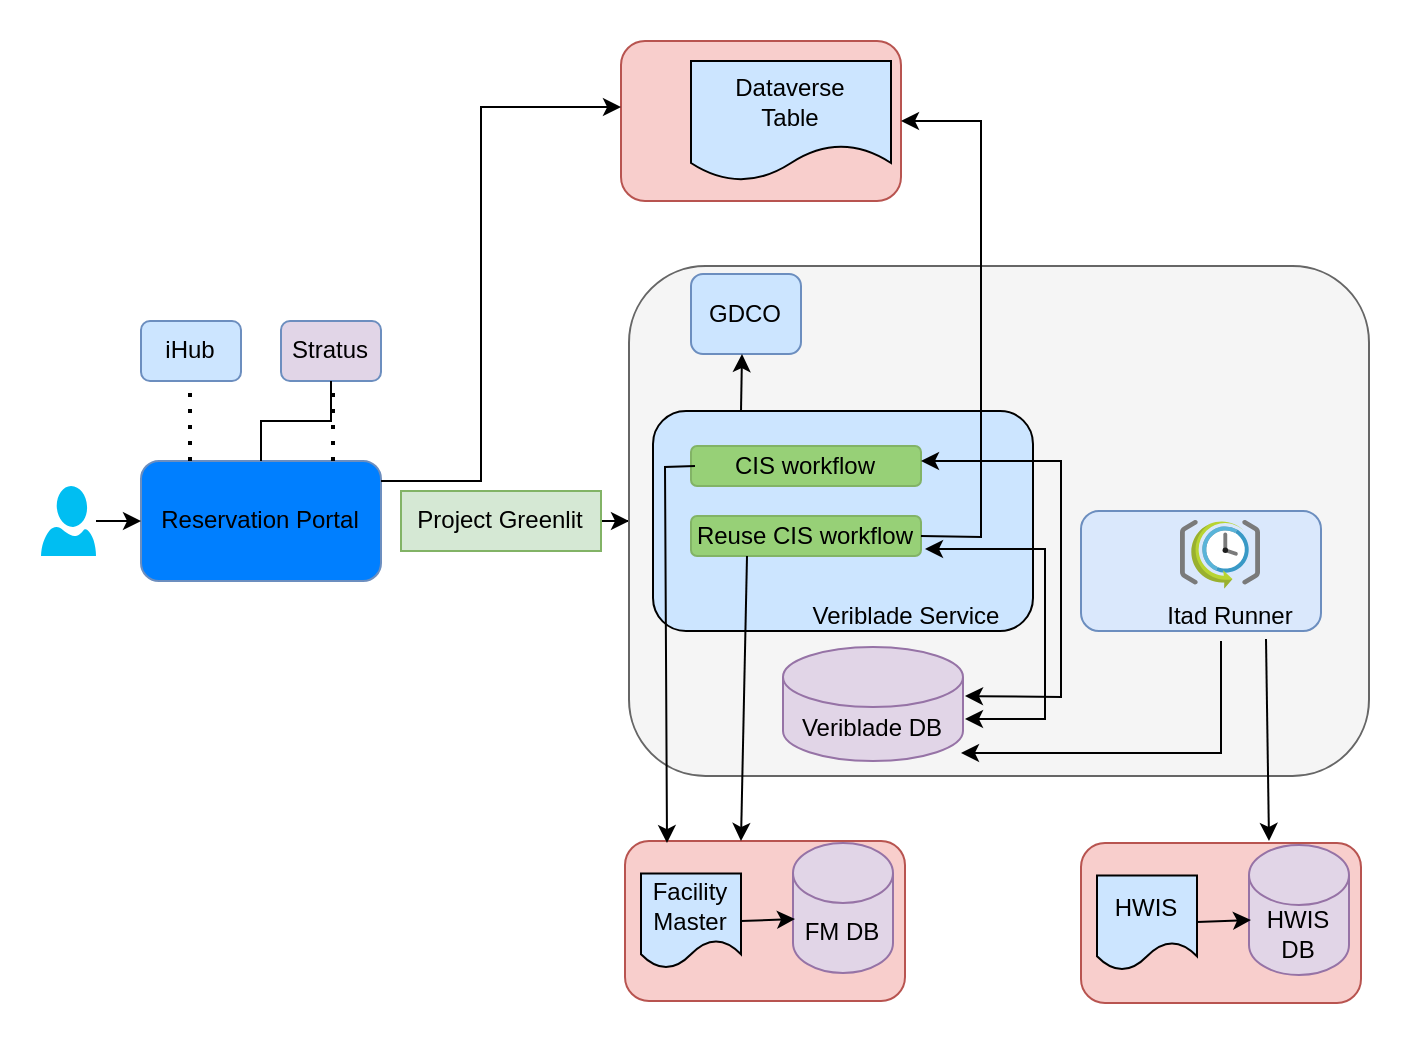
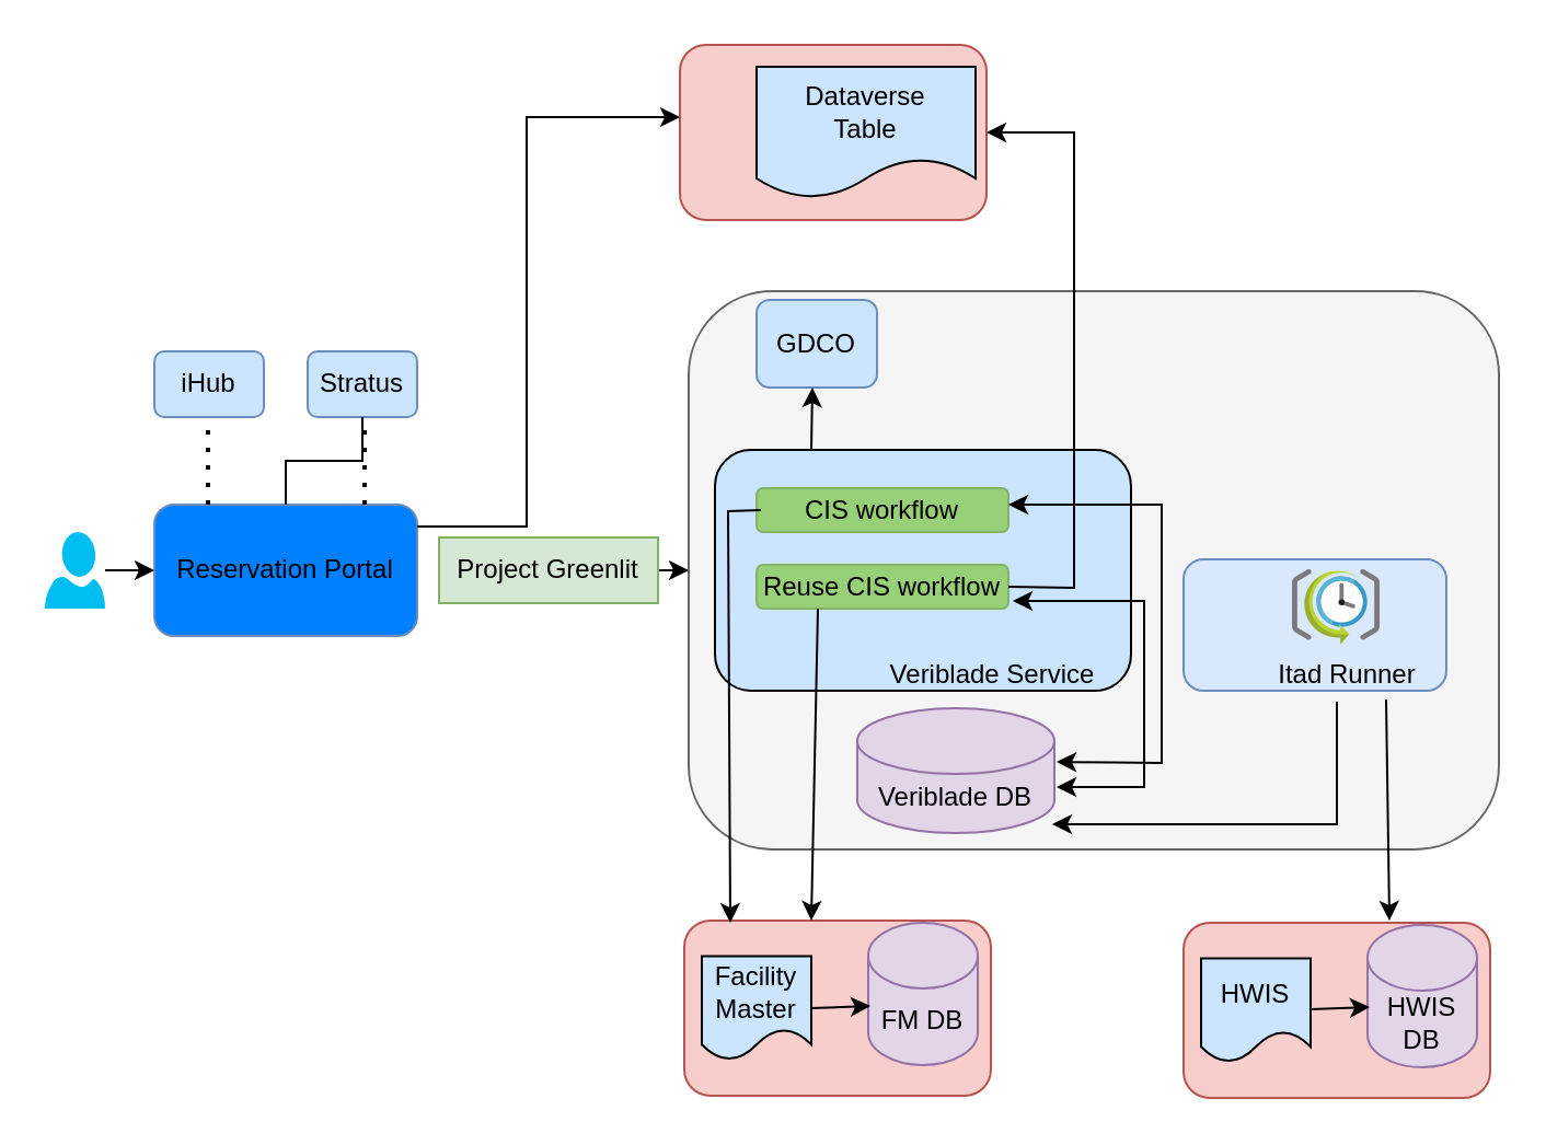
  <mxCell id="0" />
  <mxCell id="1" parent="0" />
  <mxCell id="2" value="" style="edgeStyle=orthogonalEdgeStyle;rounded=0;orthogonalLoop=1;jettySize=auto;html=1;startArrow=none;" edge="1" parent="1" source="39" target="10"><mxGeometry relative="1" as="geometry" /></mxCell>
  <mxCell id="3" value="Reservation Portal" style="rounded=1;whiteSpace=wrap;html=1;fillColor=#007FFF;strokeColor=#6c8ebf;" vertex="1" parent="1"><mxGeometry x="70" y="230" width="120" height="60" as="geometry" /></mxCell>
- <mxCell id="4" value="Stratus" style="whiteSpace=wrap;html=1;fillColor=#e1d5e7;strokeColor=#6c8ebf;rounded=1;" vertex="1" parent="1"><mxGeometry x="140" y="160" width="50" height="30" as="geometry" /></mxCell>
+ <mxCell id="4" value="Stratus" style="whiteSpace=wrap;html=1;fillColor=#CCE5FF;strokeColor=#6c8ebf;rounded=1;" vertex="1" parent="1"><mxGeometry x="140" y="160" width="50" height="30" as="geometry" /></mxCell>
  <mxCell id="5" value="iHub" style="whiteSpace=wrap;html=1;fillColor=#CCE5FF;strokeColor=#6c8ebf;rounded=1;" vertex="1" parent="1"><mxGeometry x="70" y="160" width="50" height="30" as="geometry" /></mxCell>
  <mxCell id="6" value="" style="endArrow=none;dashed=1;html=1;dashPattern=1 3;strokeWidth=2;rounded=0;exitX=0.75;exitY=0;exitDx=0;exitDy=0;" edge="1" parent="1"><mxGeometry width="50" height="50" relative="1" as="geometry"><mxPoint x="166" y="230" as="sourcePoint" /><mxPoint x="166" y="190" as="targetPoint" /></mxGeometry></mxCell>
  <mxCell id="7" value="" style="endArrow=none;dashed=1;html=1;dashPattern=1 3;strokeWidth=2;rounded=0;exitX=0.75;exitY=0;exitDx=0;exitDy=0;" edge="1" parent="1"><mxGeometry width="50" height="50" relative="1" as="geometry"><mxPoint x="94.5" y="230" as="sourcePoint" /><mxPoint x="94.5" y="190" as="targetPoint" /></mxGeometry></mxCell>
  <mxCell id="8" value="" style="edgeStyle=orthogonalEdgeStyle;rounded=0;orthogonalLoop=1;jettySize=auto;html=1;" edge="1" parent="1" source="9" target="3"><mxGeometry relative="1" as="geometry" /></mxCell>
  <mxCell id="9" value="" style="verticalLabelPosition=bottom;html=1;verticalAlign=top;align=center;strokeColor=none;fillColor=#00BEF2;shape=mxgraph.azure.user;" vertex="1" parent="1"><mxGeometry x="20" y="242.5" width="27.5" height="35" as="geometry" /></mxCell>
  <mxCell id="10" value="" style="rounded=1;whiteSpace=wrap;html=1;fillColor=#f5f5f5;strokeColor=#666666;fontColor=#333333;" vertex="1" parent="1"><mxGeometry x="314" y="132.5" width="370" height="255" as="geometry" /></mxCell>
  <mxCell id="11" value="" style="rounded=1;whiteSpace=wrap;html=1;fillColor=#f8cecc;strokeColor=#b85450;" vertex="1" parent="1"><mxGeometry x="312" y="420" width="140" height="80" as="geometry" /></mxCell>
  <mxCell id="12" value="FM DB" style="shape=cylinder3;whiteSpace=wrap;html=1;boundedLbl=1;backgroundOutline=1;size=15;fillColor=#e1d5e7;strokeColor=#9673a6;" vertex="1" parent="1"><mxGeometry x="396" y="421" width="50" height="65" as="geometry" /></mxCell>
  <mxCell id="13" value="Facility&lt;br&gt;Master" style="shape=document;whiteSpace=wrap;html=1;boundedLbl=1;fillColor=#CCE5FF;" vertex="1" parent="1"><mxGeometry x="320" y="436.25" width="50" height="47.5" as="geometry" /></mxCell>
  <mxCell id="14" value="" style="endArrow=classic;html=1;rounded=0;" edge="1" parent="1"><mxGeometry width="50" height="50" relative="1" as="geometry"><mxPoint x="370" y="460" as="sourcePoint" /><mxPoint x="397" y="459" as="targetPoint" /><Array as="points" /></mxGeometry></mxCell>
  <mxCell id="15" value="" style="rounded=1;whiteSpace=wrap;html=1;fillColor=#f8cecc;strokeColor=#b85450;" vertex="1" parent="1"><mxGeometry x="310" y="20" width="140" height="80" as="geometry" /></mxCell>
  <mxCell id="16" value="Dataverse&lt;br&gt;Table" style="shape=document;whiteSpace=wrap;html=1;boundedLbl=1;fillColor=#CCE5FF;" vertex="1" parent="1"><mxGeometry x="345" y="30" width="100" height="60" as="geometry" /></mxCell>
  <mxCell id="17" value="" style="rounded=1;whiteSpace=wrap;html=1;fillColor=#f8cecc;strokeColor=#b85450;" vertex="1" parent="1"><mxGeometry x="540" y="421" width="140" height="80" as="geometry" /></mxCell>
  <mxCell id="18" value="HWIS DB" style="shape=cylinder3;whiteSpace=wrap;html=1;boundedLbl=1;backgroundOutline=1;size=15;fillColor=#e1d5e7;strokeColor=#9673a6;" vertex="1" parent="1"><mxGeometry x="624" y="422" width="50" height="65" as="geometry" /></mxCell>
  <mxCell id="19" value="HWIS" style="shape=document;whiteSpace=wrap;html=1;boundedLbl=1;fillColor=#CCE5FF;" vertex="1" parent="1"><mxGeometry x="548" y="437.25" width="50" height="47.5" as="geometry" /></mxCell>
  <mxCell id="20" value="" style="endArrow=classic;html=1;rounded=0;" edge="1" parent="1"><mxGeometry width="50" height="50" relative="1" as="geometry"><mxPoint x="598" y="460.5" as="sourcePoint" /><mxPoint x="625" y="459.5" as="targetPoint" /><Array as="points" /></mxGeometry></mxCell>
  <mxCell id="21" value="" style="rounded=1;whiteSpace=wrap;html=1;fillColor=#CCE5FF;" vertex="1" parent="1"><mxGeometry x="326" y="205" width="190" height="110" as="geometry" /></mxCell>
  <mxCell id="22" value="CIS workflow" style="rounded=1;whiteSpace=wrap;html=1;fillColor=#97D077;strokeColor=#82B366;" vertex="1" parent="1"><mxGeometry x="345" y="222.5" width="115" height="20" as="geometry" /></mxCell>
  <mxCell id="23" value="Reuse CIS workflow" style="rounded=1;whiteSpace=wrap;html=1;fillColor=#97D077;strokeColor=#82B366;" vertex="1" parent="1"><mxGeometry x="345" y="257.5" width="115" height="20" as="geometry" /></mxCell>
  <mxCell id="24" value="Veriblade Service" style="text;html=1;strokeColor=none;fillColor=none;align=center;verticalAlign=middle;whiteSpace=wrap;rounded=0;" vertex="1" parent="1"><mxGeometry x="400" y="293" width="106" height="30" as="geometry" /></mxCell>
  <mxCell id="25" value="GDCO" style="whiteSpace=wrap;html=1;fillColor=#CCE5FF;strokeColor=#6c8ebf;rounded=1;" vertex="1" parent="1"><mxGeometry x="345" y="136.5" width="55" height="40" as="geometry" /></mxCell>
  <mxCell id="26" value="" style="endArrow=classic;html=1;rounded=0;exitX=1;exitY=0.5;exitDx=0;exitDy=0;entryX=1;entryY=0.5;entryDx=0;entryDy=0;" edge="1" parent="1" source="23" target="15"><mxGeometry width="50" height="50" relative="1" as="geometry"><mxPoint x="460" y="320" as="sourcePoint" /><mxPoint x="510" y="270" as="targetPoint" /><Array as="points"><mxPoint x="490" y="268" /><mxPoint x="490" y="60" /></Array></mxGeometry></mxCell>
  <mxCell id="27" value="" style="endArrow=classic;html=1;rounded=0;entryX=0.5;entryY=1;entryDx=0;entryDy=0;" edge="1" parent="1"><mxGeometry width="50" height="50" relative="1" as="geometry"><mxPoint x="370" y="205" as="sourcePoint" /><mxPoint x="370.5" y="176.5" as="targetPoint" /></mxGeometry></mxCell>
  <mxCell id="28" value="" style="rounded=1;whiteSpace=wrap;html=1;strokeColor=#6c8ebf;fillColor=#dae8fc;" vertex="1" parent="1"><mxGeometry x="540" y="255" width="120" height="60" as="geometry" /></mxCell>
  <mxCell id="29" value="Itad Runner" style="text;html=1;strokeColor=none;fillColor=none;align=center;verticalAlign=middle;whiteSpace=wrap;rounded=0;" vertex="1" parent="1"><mxGeometry x="580" y="293" width="70" height="30" as="geometry" /></mxCell>
  <mxCell id="30" value="Veriblade DB" style="shape=cylinder3;whiteSpace=wrap;html=1;boundedLbl=1;backgroundOutline=1;size=15;strokeColor=#9673a6;fillColor=#e1d5e7;" vertex="1" parent="1"><mxGeometry x="391" y="323" width="90" height="57" as="geometry" /></mxCell>
  <mxCell id="31" value="" style="endArrow=classic;startArrow=classic;html=1;rounded=0;" edge="1" parent="1"><mxGeometry width="50" height="50" relative="1" as="geometry"><mxPoint x="482" y="347.5" as="sourcePoint" /><mxPoint x="460" y="230" as="targetPoint" /><Array as="points"><mxPoint x="530" y="348" /><mxPoint x="530" y="290" /><mxPoint x="530" y="230" /></Array></mxGeometry></mxCell>
  <mxCell id="32" value="" style="endArrow=classic;startArrow=classic;html=1;rounded=0;" edge="1" parent="1"><mxGeometry width="50" height="50" relative="1" as="geometry"><mxPoint x="482" y="359" as="sourcePoint" /><mxPoint x="462" y="274" as="targetPoint" /><Array as="points"><mxPoint x="522" y="359" /><mxPoint x="522" y="274" /></Array></mxGeometry></mxCell>
  <mxCell id="33" value="" style="sketch=0;aspect=fixed;html=1;points=[];align=center;image;fontSize=12;image=img/lib/mscae/SchedulerJobCollection.svg;strokeColor=#82B366;fillColor=#97D077;" vertex="1" parent="1"><mxGeometry x="590" y="260" width="40" height="34.4" as="geometry" /></mxCell>
  <mxCell id="34" value="" style="endArrow=classic;html=1;rounded=0;" edge="1" parent="1"><mxGeometry width="50" height="50" relative="1" as="geometry"><mxPoint x="610" y="320" as="sourcePoint" /><mxPoint x="480" y="376" as="targetPoint" /><Array as="points"><mxPoint x="610" y="376" /></Array></mxGeometry></mxCell>
  <mxCell id="35" value="" style="endArrow=classic;html=1;rounded=0;exitX=0.75;exitY=1;exitDx=0;exitDy=0;entryX=0.2;entryY=-0.031;entryDx=0;entryDy=0;entryPerimeter=0;" edge="1" parent="1" target="18"><mxGeometry width="50" height="50" relative="1" as="geometry"><mxPoint x="632.5" y="319" as="sourcePoint" /><mxPoint x="630" y="420" as="targetPoint" /></mxGeometry></mxCell>
  <mxCell id="36" value="" style="endArrow=classic;html=1;rounded=0;" edge="1" parent="1"><mxGeometry width="50" height="50" relative="1" as="geometry"><mxPoint x="373" y="277.5" as="sourcePoint" /><mxPoint x="370" y="420" as="targetPoint" /></mxGeometry></mxCell>
  <mxCell id="37" value="" style="endArrow=classic;html=1;rounded=0;exitX=0;exitY=0.5;exitDx=0;exitDy=0;entryX=0.15;entryY=0.013;entryDx=0;entryDy=0;entryPerimeter=0;" edge="1" parent="1" target="11"><mxGeometry width="50" height="50" relative="1" as="geometry"><mxPoint x="347" y="232.5" as="sourcePoint" /><mxPoint x="332" y="410" as="targetPoint" /><Array as="points"><mxPoint x="332" y="233" /></Array></mxGeometry></mxCell>
  <mxCell id="38" value="" style="endArrow=classic;html=1;rounded=0;entryX=0;entryY=0.413;entryDx=0;entryDy=0;entryPerimeter=0;" edge="1" parent="1" target="15"><mxGeometry width="50" height="50" relative="1" as="geometry"><mxPoint x="190" y="240" as="sourcePoint" /><mxPoint x="240" y="200" as="targetPoint" /><Array as="points"><mxPoint x="240" y="240" /><mxPoint x="240" y="53" /></Array></mxGeometry></mxCell>
  <mxCell id="39" value="Project Greenlit" style="text;html=1;strokeColor=#82b366;fillColor=#d5e8d4;align=center;verticalAlign=middle;whiteSpace=wrap;rounded=0;" vertex="1" parent="1"><mxGeometry x="200" y="245" width="100" height="30" as="geometry" /></mxCell>
  <mxCell id="40" value="" style="edgeStyle=orthogonalEdgeStyle;rounded=0;orthogonalLoop=1;jettySize=auto;html=1;endArrow=none;" edge="1" parent="1" source="3" target="4"><mxGeometry relative="1" as="geometry"><mxPoint x="190" y="260" as="sourcePoint" /><mxPoint x="310" y="260" as="targetPoint" /></mxGeometry></mxCell>
